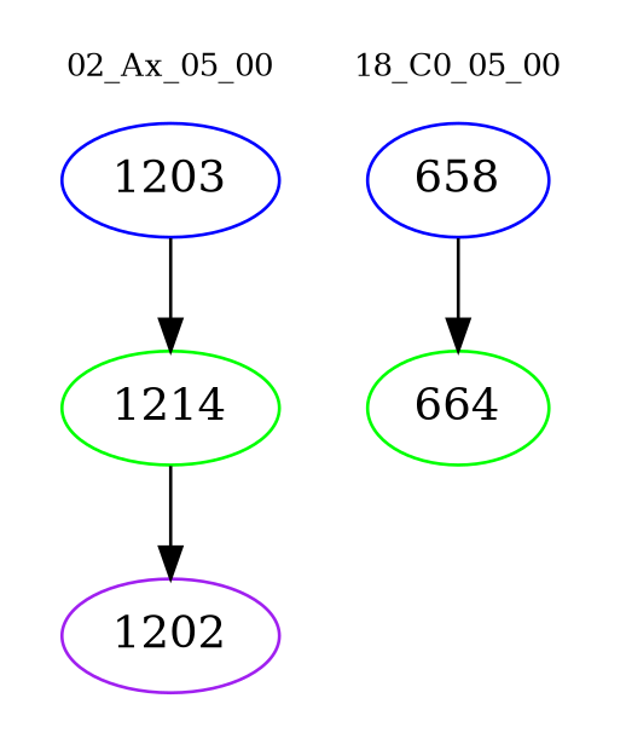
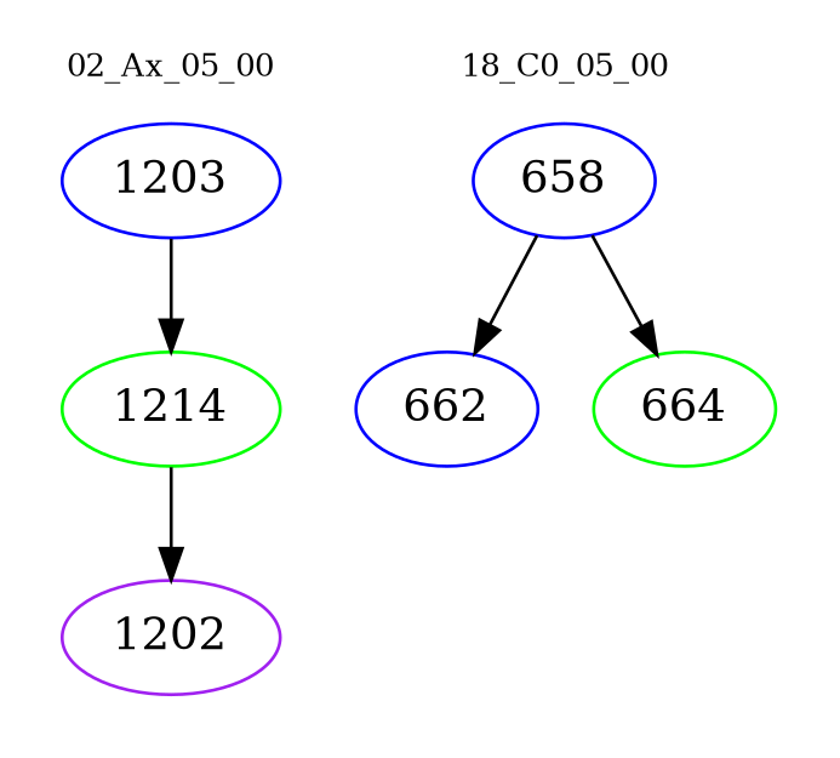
  digraph {
    node [color=blue]
    edge [color=black]
    n1 [label=1203]
    n2 [color=green label=1214]
    n3 [color=purple label=1202]
    n4 [label=658]
+   n5 [label=662]
    n6 [color=green label=664]
    subgraph cluster_1 {
      color=white
      fontsize=10
      label="02_Ax_05_00"
      n1
      n2
      n3
    }
    subgraph cluster_2 {
      color=white
      fontsize=10
      label="18_C0_05_00"
      n4
+     n5
      n6
    }
    n1 -> n2
    n2 -> n3
+   n4 -> n5
    n4 -> n6
  }
